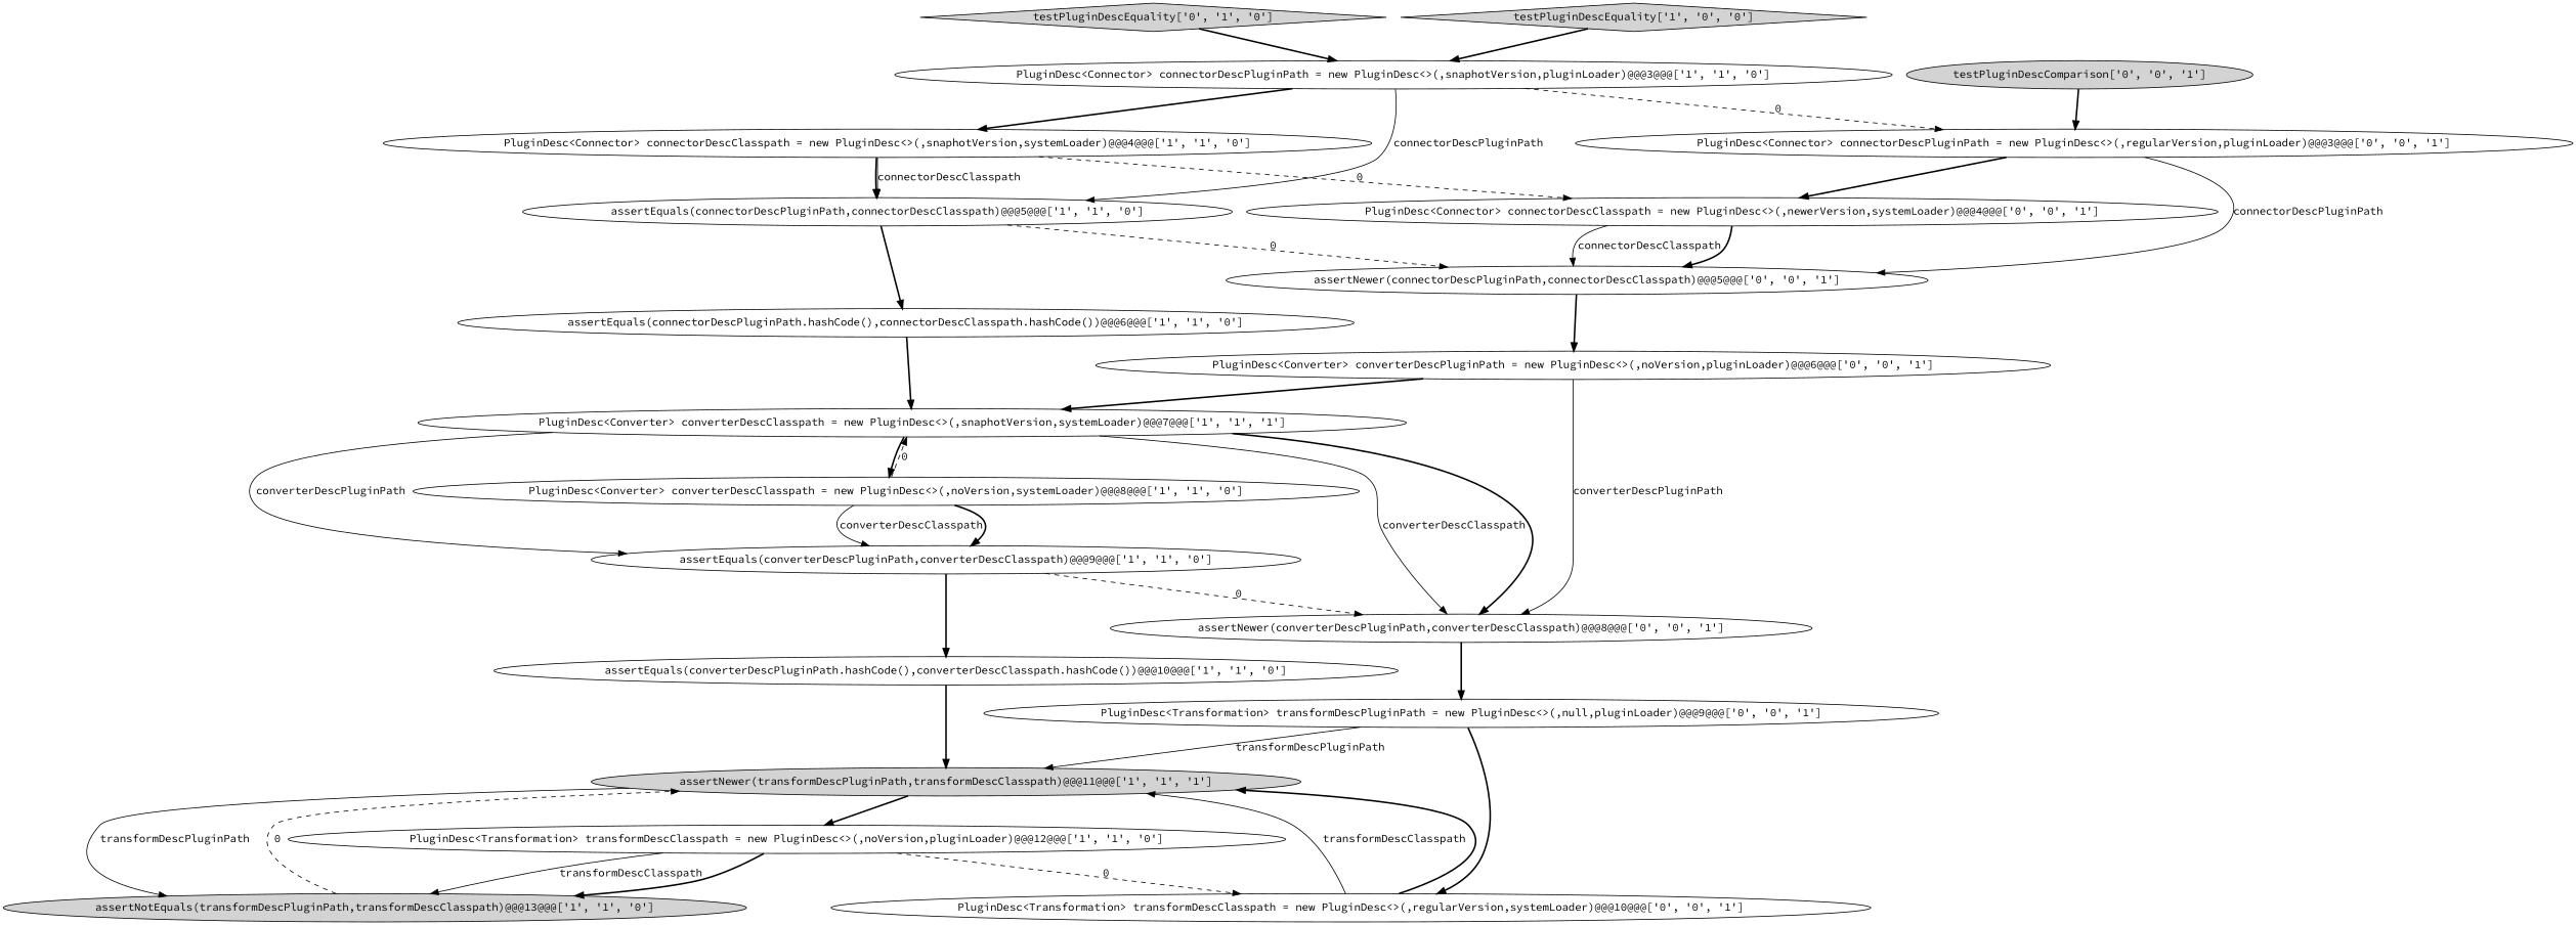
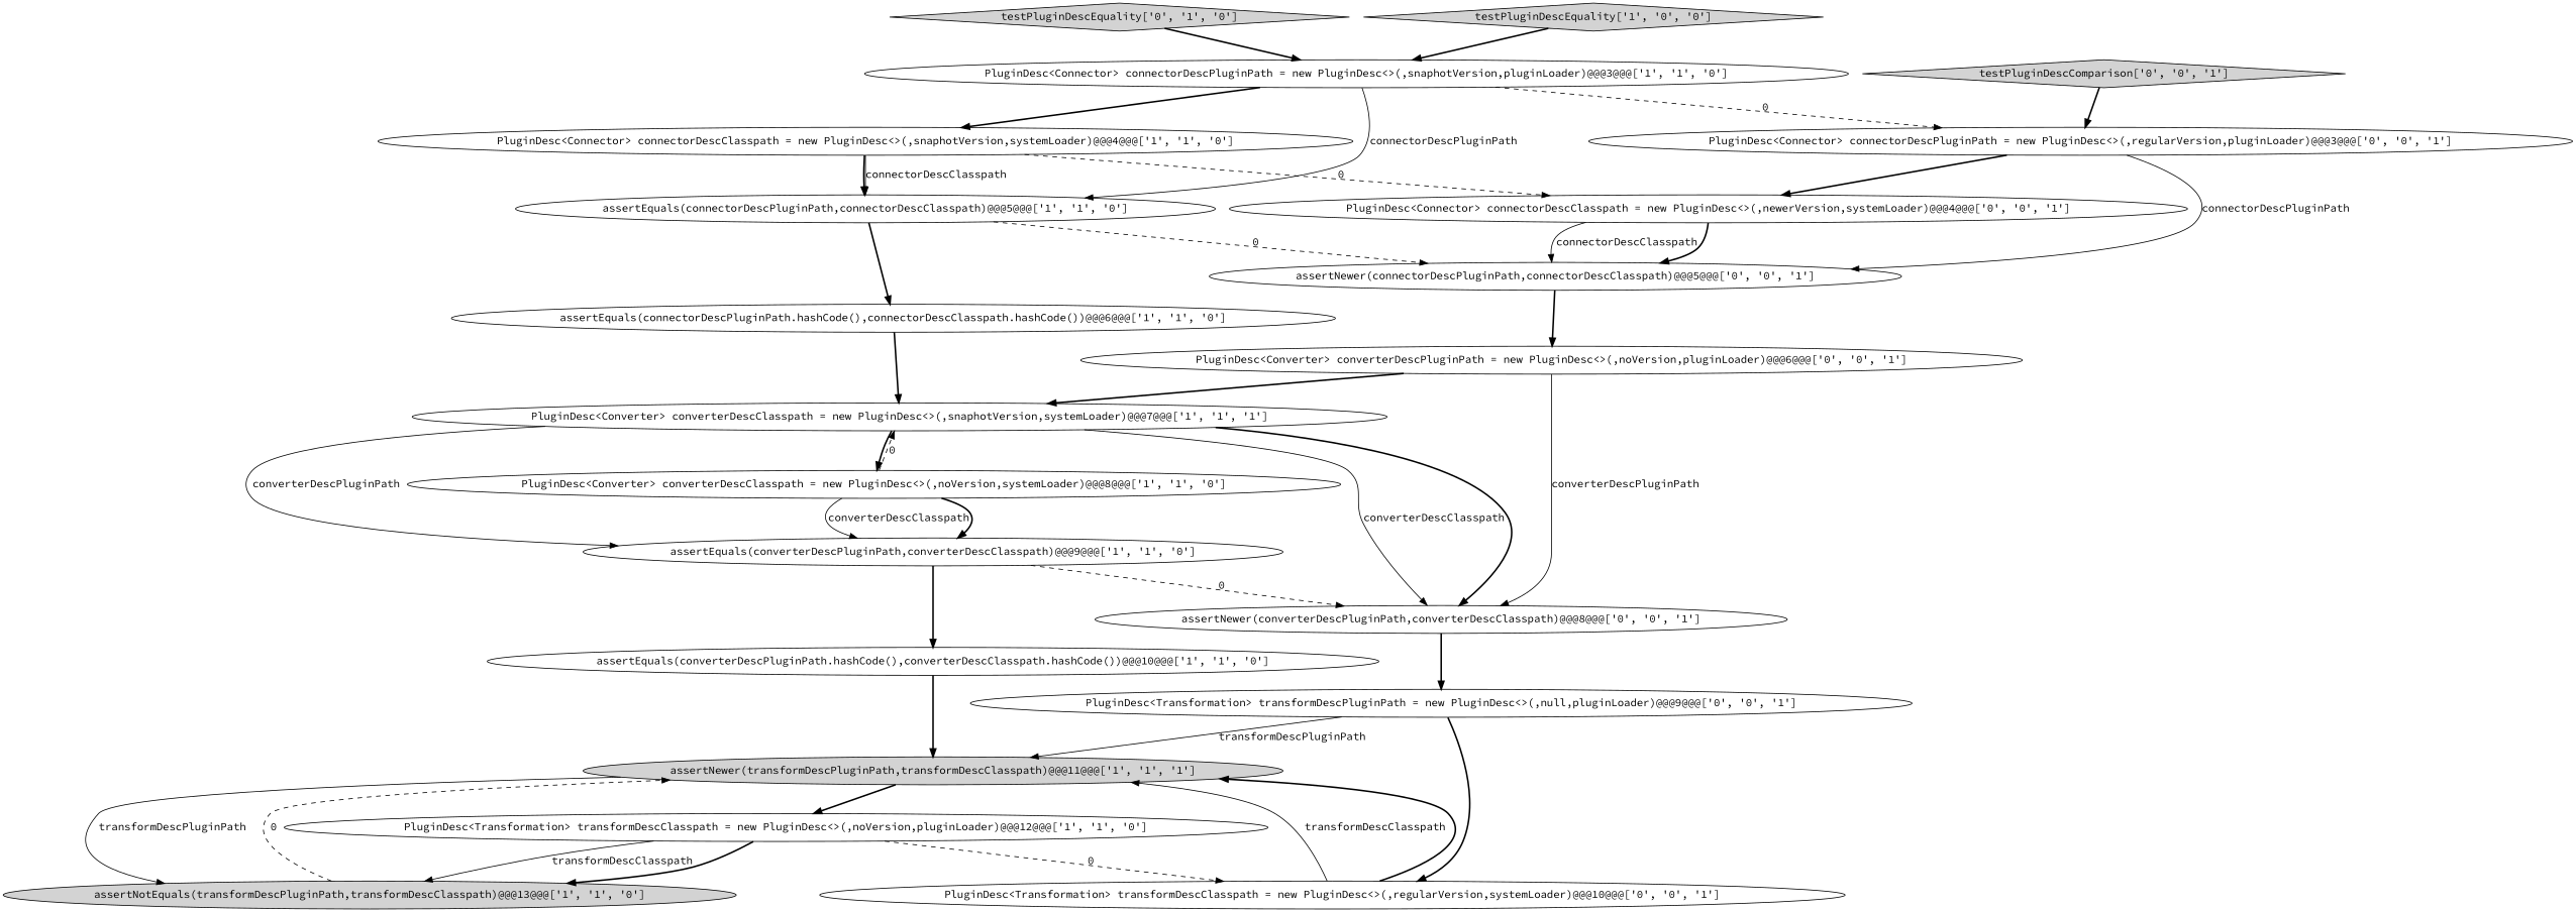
  digraph {
    fontname="Source Code Pro"
    node [fillcolor=white shape=ellipse style=filled fontname="Source Code Pro"]
    edge [style=bold fontname="Source Code Pro"]
    n1 [label="assertEquals(connectorDescPluginPath.hashCode(),connectorDescClasspath.hashCode())@@@6@@@['1', '1', '0']"]
    n2 [label="PluginDesc<Converter> converterDescClasspath = new PluginDesc<>(,snaphotVersion,systemLoader)@@@7@@@['1', '1', '1']"]
    n3 [label="PluginDesc<Connector> connectorDescClasspath = new PluginDesc<>(,snaphotVersion,systemLoader)@@@4@@@['1', '1', '0']"]
    n4 [label="assertEquals(connectorDescPluginPath,connectorDescClasspath)@@@5@@@['1', '1', '0']"]
    n5 [label="PluginDesc<Connector> connectorDescClasspath = new PluginDesc<>(,newerVersion,systemLoader)@@@4@@@['0', '0', '1']"]
    n6 [label="assertEquals(converterDescPluginPath.hashCode(),converterDescClasspath.hashCode())@@@10@@@['1', '1', '0']"]
    n7 [fillcolor=lightgray label="assertNewer(transformDescPluginPath,transformDescClasspath)@@@11@@@['1', '1', '1']"]
    n8 [fillcolor=lightgray label="assertNotEquals(transformDescPluginPath,transformDescClasspath)@@@13@@@['1', '1', '0']"]
    n9 [fillcolor=lightgray label="testPluginDescEquality['0', '1', '0']" shape=diamond]
    n10 [label="PluginDesc<Connector> connectorDescPluginPath = new PluginDesc<>(,snaphotVersion,pluginLoader)@@@3@@@['1', '1', '0']"]
    n11 [label="PluginDesc<Transformation> transformDescClasspath = new PluginDesc<>(,noVersion,pluginLoader)@@@12@@@['1', '1', '0']"]
    n12 [label="PluginDesc<Transformation> transformDescClasspath = new PluginDesc<>(,regularVersion,systemLoader)@@@10@@@['0', '0', '1']"]
    n13 [label="assertNewer(connectorDescPluginPath,connectorDescClasspath)@@@5@@@['0', '0', '1']"]
    n14 [label="PluginDesc<Transformation> transformDescPluginPath = new PluginDesc<>(,null,pluginLoader)@@@9@@@['0', '0', '1']"]
    n15 [label="PluginDesc<Converter> converterDescPluginPath = new PluginDesc<>(,noVersion,pluginLoader)@@@6@@@['0', '0', '1']"]
    n16 [label="assertNewer(converterDescPluginPath,converterDescClasspath)@@@8@@@['0', '0', '1']"]
    n17 [label="assertEquals(converterDescPluginPath,converterDescClasspath)@@@9@@@['1', '1', '0']"]
    n18 [label="PluginDesc<Connector> connectorDescPluginPath = new PluginDesc<>(,regularVersion,pluginLoader)@@@3@@@['0', '0', '1']"]
    n19 [label="PluginDesc<Converter> converterDescClasspath = new PluginDesc<>(,noVersion,systemLoader)@@@8@@@['1', '1', '0']"]
-   n20 [fillcolor=lightgray label="testPluginDescComparison['0', '0', '1']"]
+   n20 [fillcolor=lightgray label="testPluginDescComparison['0', '0', '1']" shape=diamond]
    n21 [fillcolor=lightgray label="testPluginDescEquality['1', '0', '0']" shape=diamond]
    n1 -> n2
    n2 -> n16 [label=converterDescClasspath style=solid]
    n2 -> n16
    n2 -> n17 [label=converterDescPluginPath style=solid]
    n2 -> n19
    n3 -> n4
    n3 -> n4 [label=connectorDescClasspath style=solid]
    n3 -> n5 [label=0 style=dashed]
    n4 -> n1
    n4 -> n13 [label=0 style=dashed]
    n5 -> n13 [label=connectorDescClasspath style=solid]
    n5 -> n13
    n6 -> n7
    n7 -> n8 [label=transformDescPluginPath style=solid]
    n7 -> n11
    n8 -> n7 [label=0 style=dashed]
    n9 -> n10
    n10 -> n3
    n10 -> n4 [label=connectorDescPluginPath style=solid]
    n10 -> n18 [label=0 style=dashed]
    n11 -> n8 [label=transformDescClasspath style=solid]
    n11 -> n8
    n11 -> n12 [label=0 style=dashed]
    n12 -> n7 [label=transformDescClasspath style=solid]
    n12 -> n7
    n13 -> n15
    n14 -> n7 [label=transformDescPluginPath style=solid]
    n14 -> n12
    n15 -> n2
    n15 -> n16 [label=converterDescPluginPath style=solid]
    n16 -> n14
    n17 -> n6
    n17 -> n16 [label=0 style=dashed]
    n18 -> n5
    n18 -> n13 [label=connectorDescPluginPath style=solid]
    n19 -> n2 [label=0 style=dashed]
    n19 -> n17 [label=converterDescClasspath style=solid]
    n19 -> n17
    n20 -> n18
    n21 -> n10
  }
